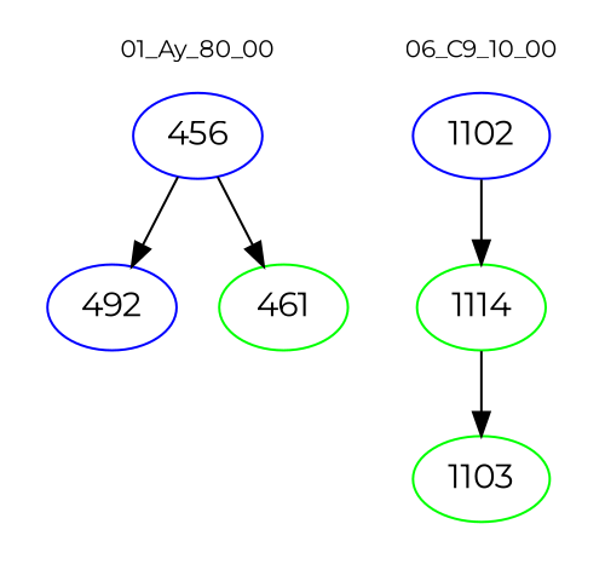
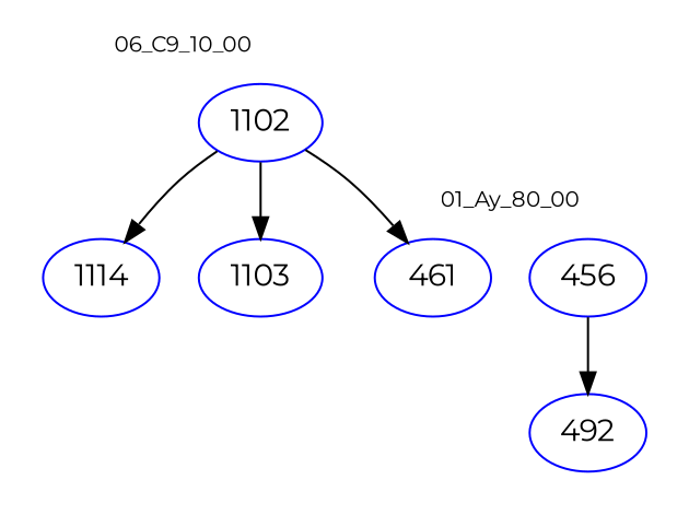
  digraph {
    fontname=Montserrat
    node [color=blue fontname=Montserrat]
    edge [color=black fontname=Montserrat]
    n1 [label=456]
    n2 [label=492]
-   n3 [color=green label=461]
+   n3 [label=461]
    n4 [label=1102]
-   n5 [color=green label=1114]
-   n6 [color=green label=1103]
+   n5 [label=1114]
+   n6 [label=1103]
    subgraph cluster_1 {
      color=white
      fontsize=10
      label="01_Ay_80_00"
      n1
      n2
      n3
    }
    subgraph cluster_2 {
      color=white
      fontsize=10
      label="06_C9_10_00"
      n4
      n5
      n6
    }
    n1 -> n2
-   n1 -> n3
+   n4 -> n3
    n4 -> n5
-   n5 -> n6
+   n4 -> n6
  }
